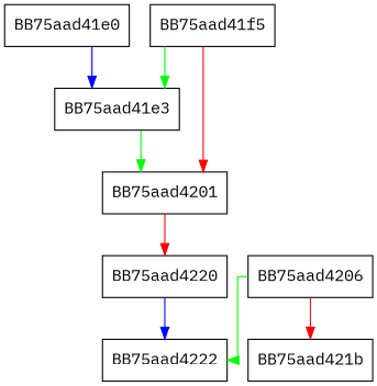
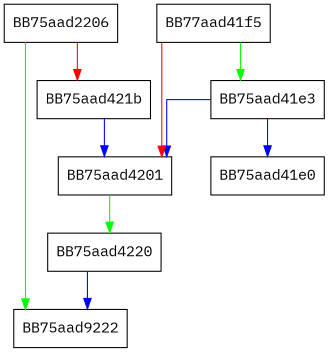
  digraph {
    fontname="IBM Plex Mono"
    splines=ortho
    node [fontname="IBM Plex Mono" shape=box]
    edge [color=green fontname="IBM Plex Mono"]
    BB75aad4201
    BB75aad4220
    BB75aad41e0
    BB75aad41e3
-   BB75aad4222
-   BB75aad4206
+   BB75aad4222 [label=BB75aad9222]
+   BB75aad4206 [label=BB75aad2206]
    BB75aad421b
-   BB75aad41f5
-   BB75aad4201 -> BB75aad4220 [color=red]
+   BB75aad41f5 [label=BB77aad41f5]
+   BB75aad4201 -> BB75aad4220
    BB75aad4220 -> BB75aad4222 [color=blue]
-   BB75aad41e0 -> BB75aad41e3 [color=blue]
-   BB75aad41e3 -> BB75aad4201
+   BB75aad41e3 -> BB75aad41e0 [color=blue]
+   BB75aad41e3 -> BB75aad4201 [color=blue]
    BB75aad4206 -> BB75aad4222
    BB75aad4206 -> BB75aad421b [color=red]
+   BB75aad421b -> BB75aad4201 [color=blue]
    BB75aad41f5 -> BB75aad4201 [color=red]
    BB75aad41f5 -> BB75aad41e3
  }
